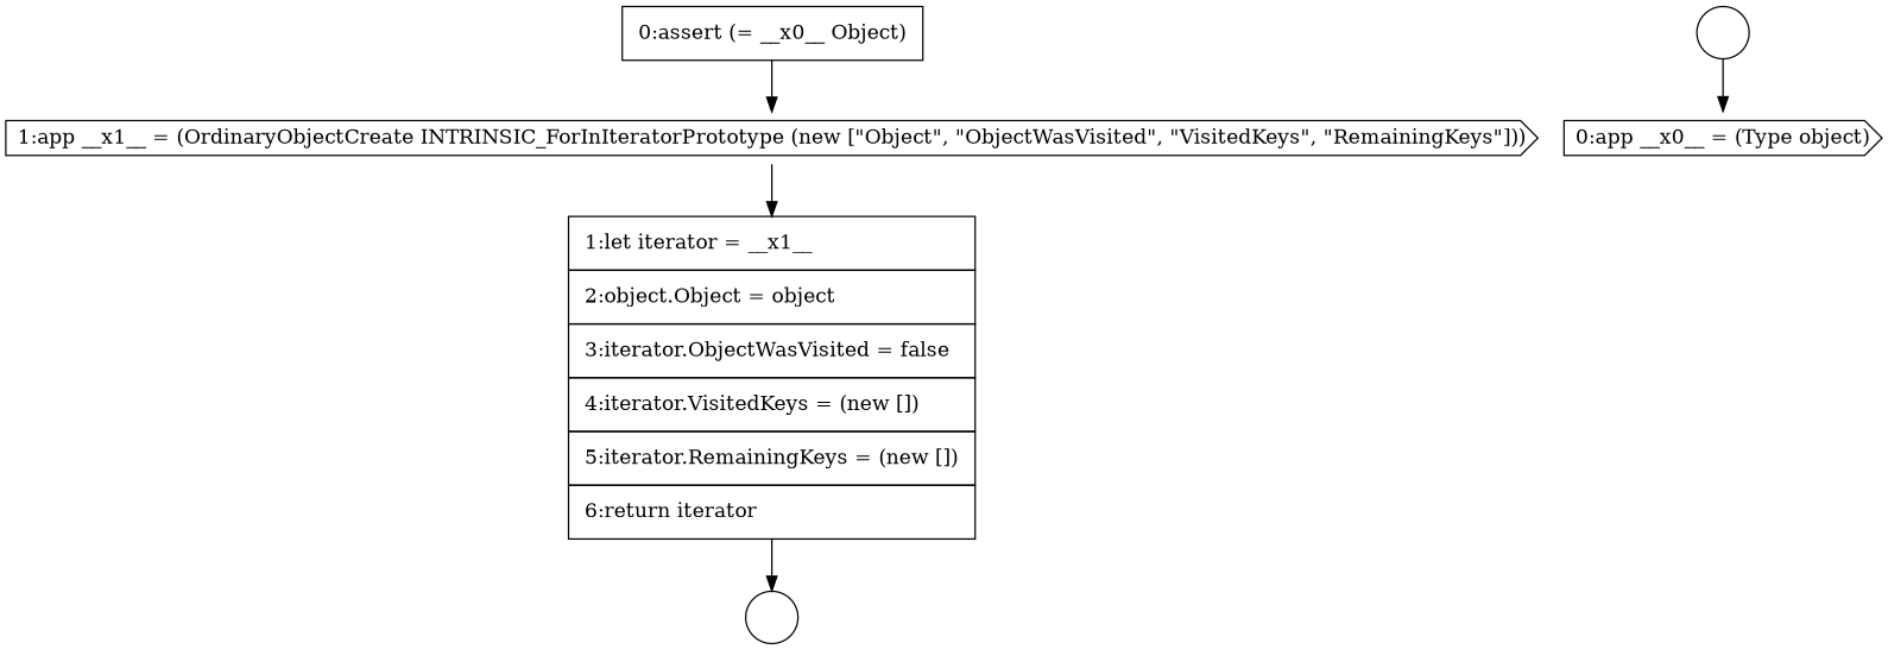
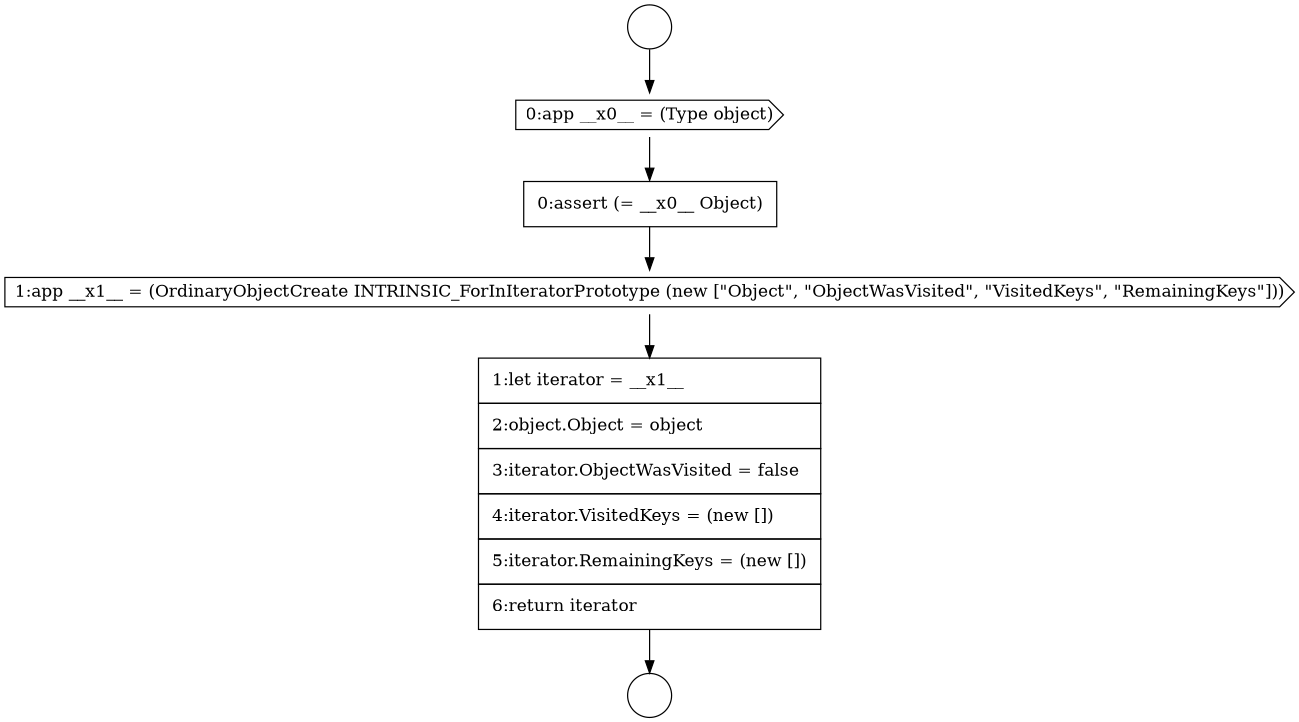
  digraph {
    node [color=black fillcolor=white shape=none style=filled]
    edge [color=black]
    n1 [label=<<font color="black">     <table border="0" cellborder="1" cellspacing="0" cellpadding="10">       <tr><td align="left">1:let iterator = __x1__</td></tr>       <tr><td align="left">2:object.Object = object</td></tr>       <tr><td align="left">3:iterator.ObjectWasVisited = false</td></tr>       <tr><td align="left">4:iterator.VisitedKeys = (new [])</td></tr>       <tr><td align="left">5:iterator.RemainingKeys = (new [])</td></tr>       <tr><td align="left">6:return iterator</td></tr>     </table>   </font>> margin=0]
    n2 [label=" " shape=circle]
    n3 [label=<<font color="black">0:app __x0__ = (Type object)</font>> shape=cds]
    n4 [label=<<font color="black">     <table border="0" cellborder="1" cellspacing="0" cellpadding="10">       <tr><td align="left">0:assert (= __x0__ Object)</td></tr>     </table>   </font>> margin=0]
    n5 [label=<<font color="black">1:app __x1__ = (OrdinaryObjectCreate INTRINSIC_ForInIteratorPrototype (new [&quot;Object&quot;, &quot;ObjectWasVisited&quot;, &quot;VisitedKeys&quot;, &quot;RemainingKeys&quot;]))</font>> shape=cds]
    n6 [label=" " shape=circle]
    n1 -> n2
+   n3 -> n4
    n4 -> n5
    n5 -> n1
    n6 -> n3
  }
